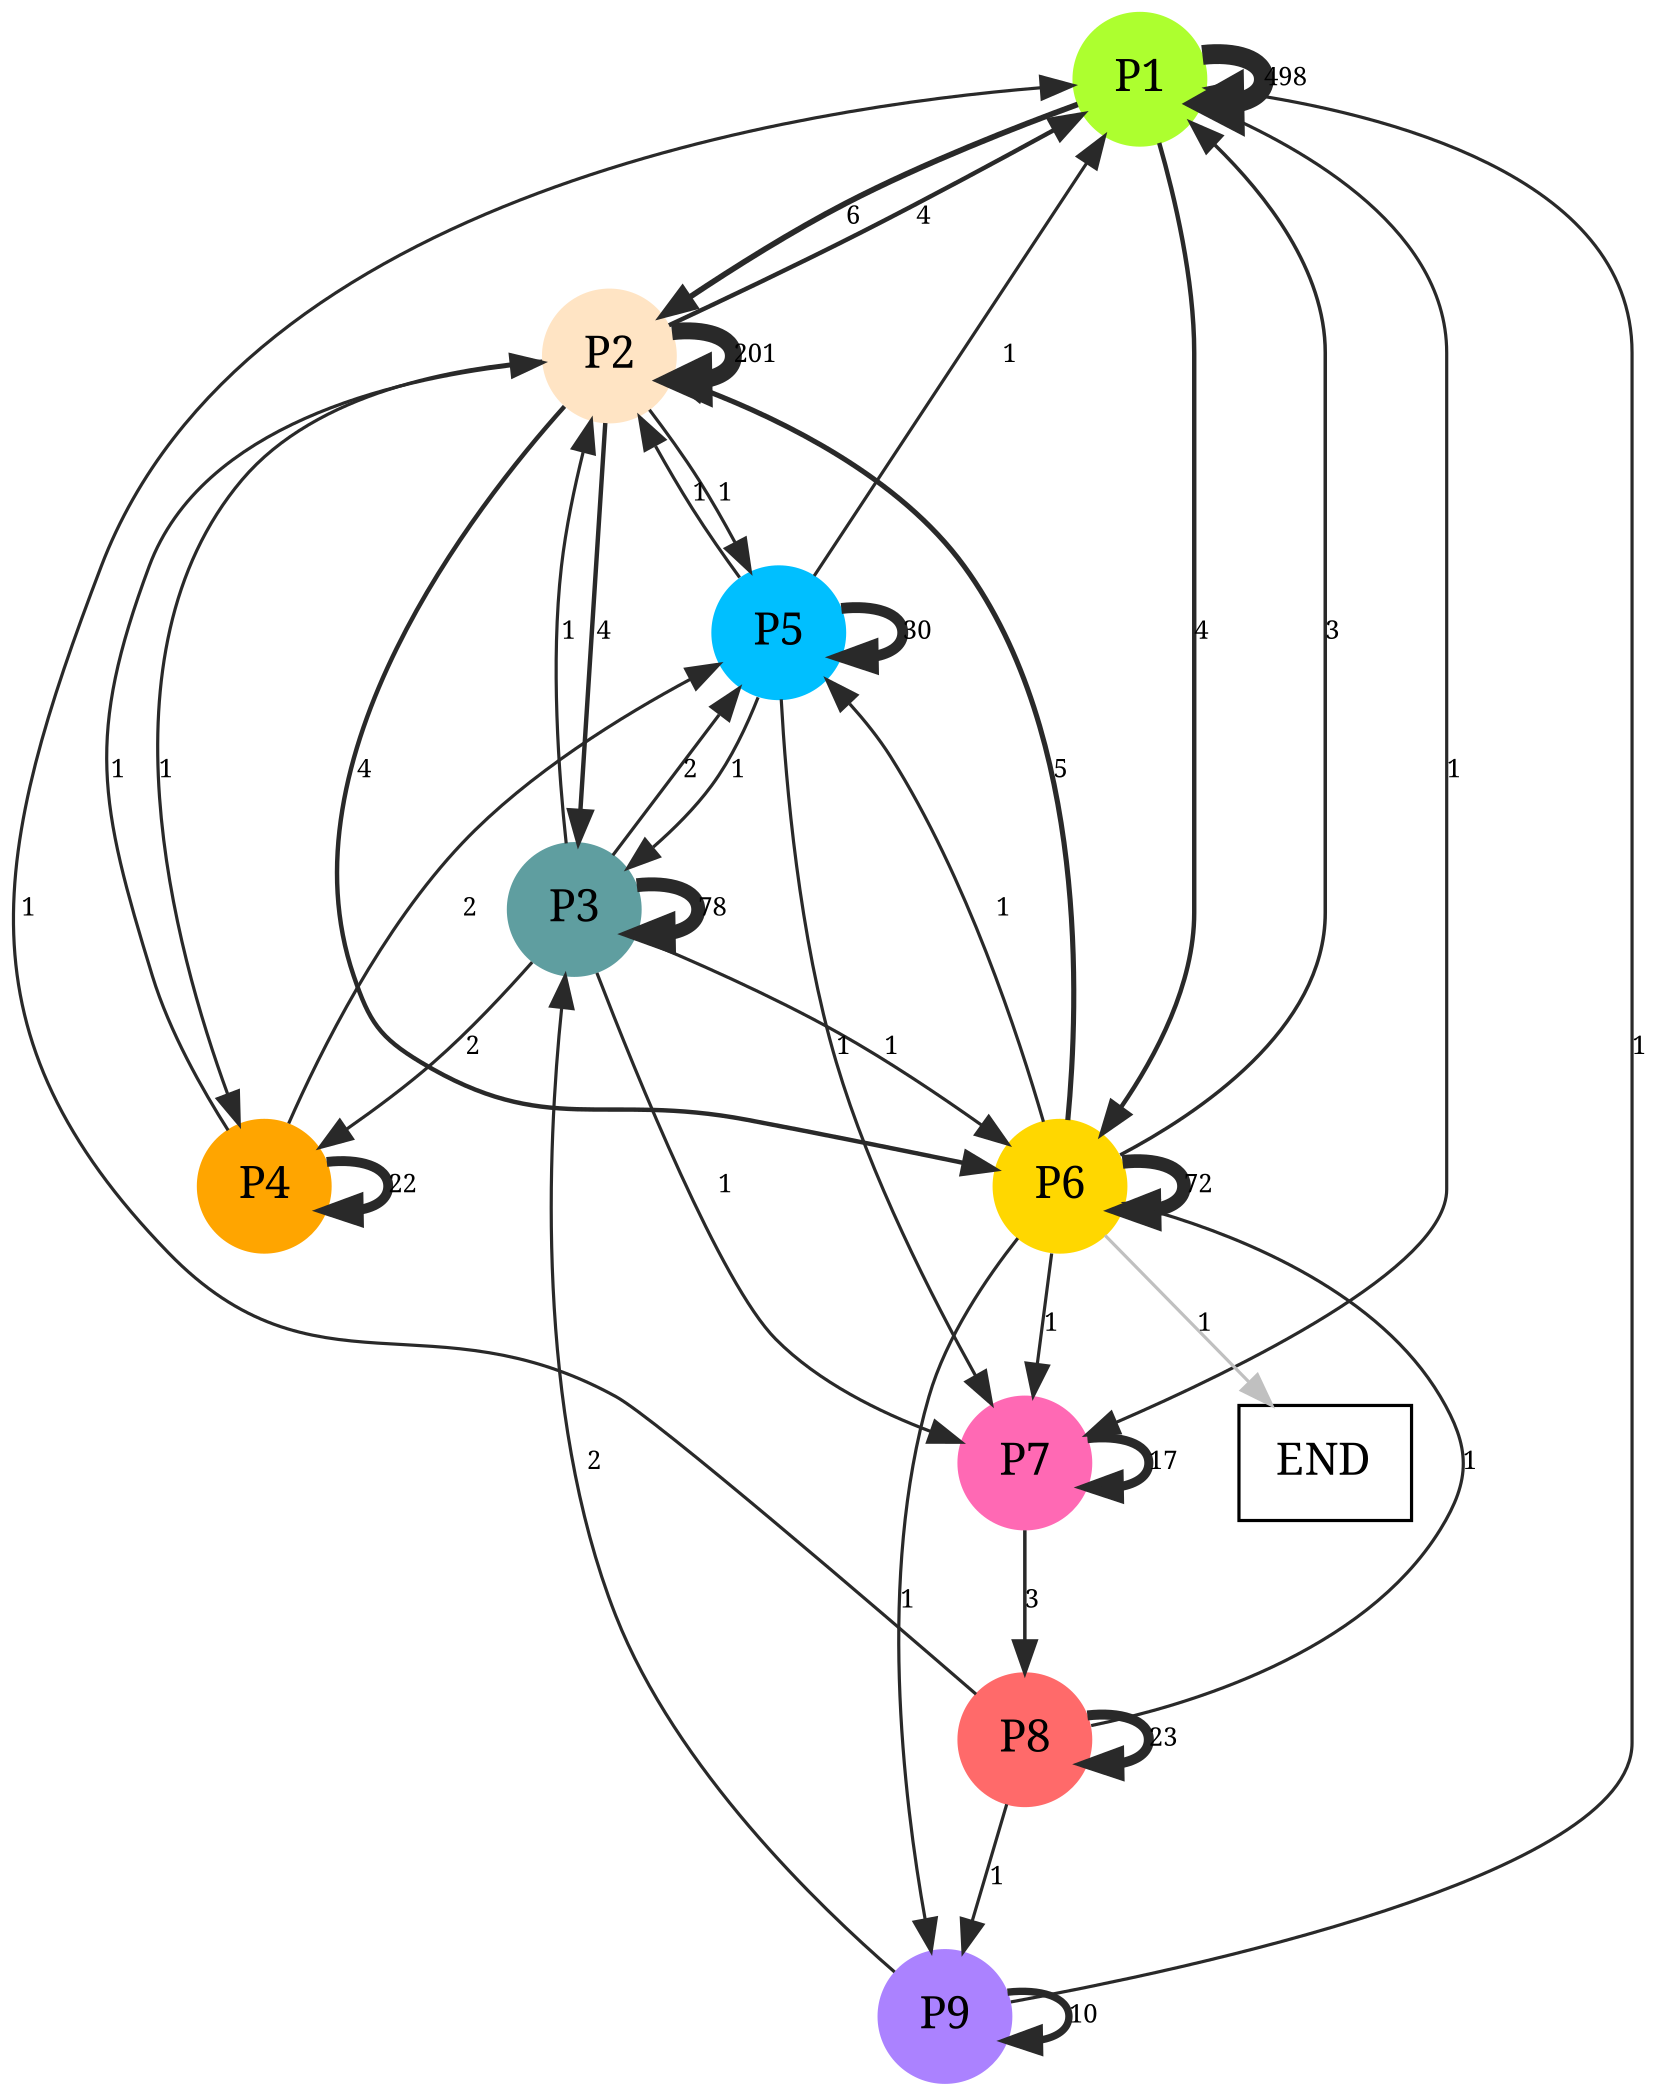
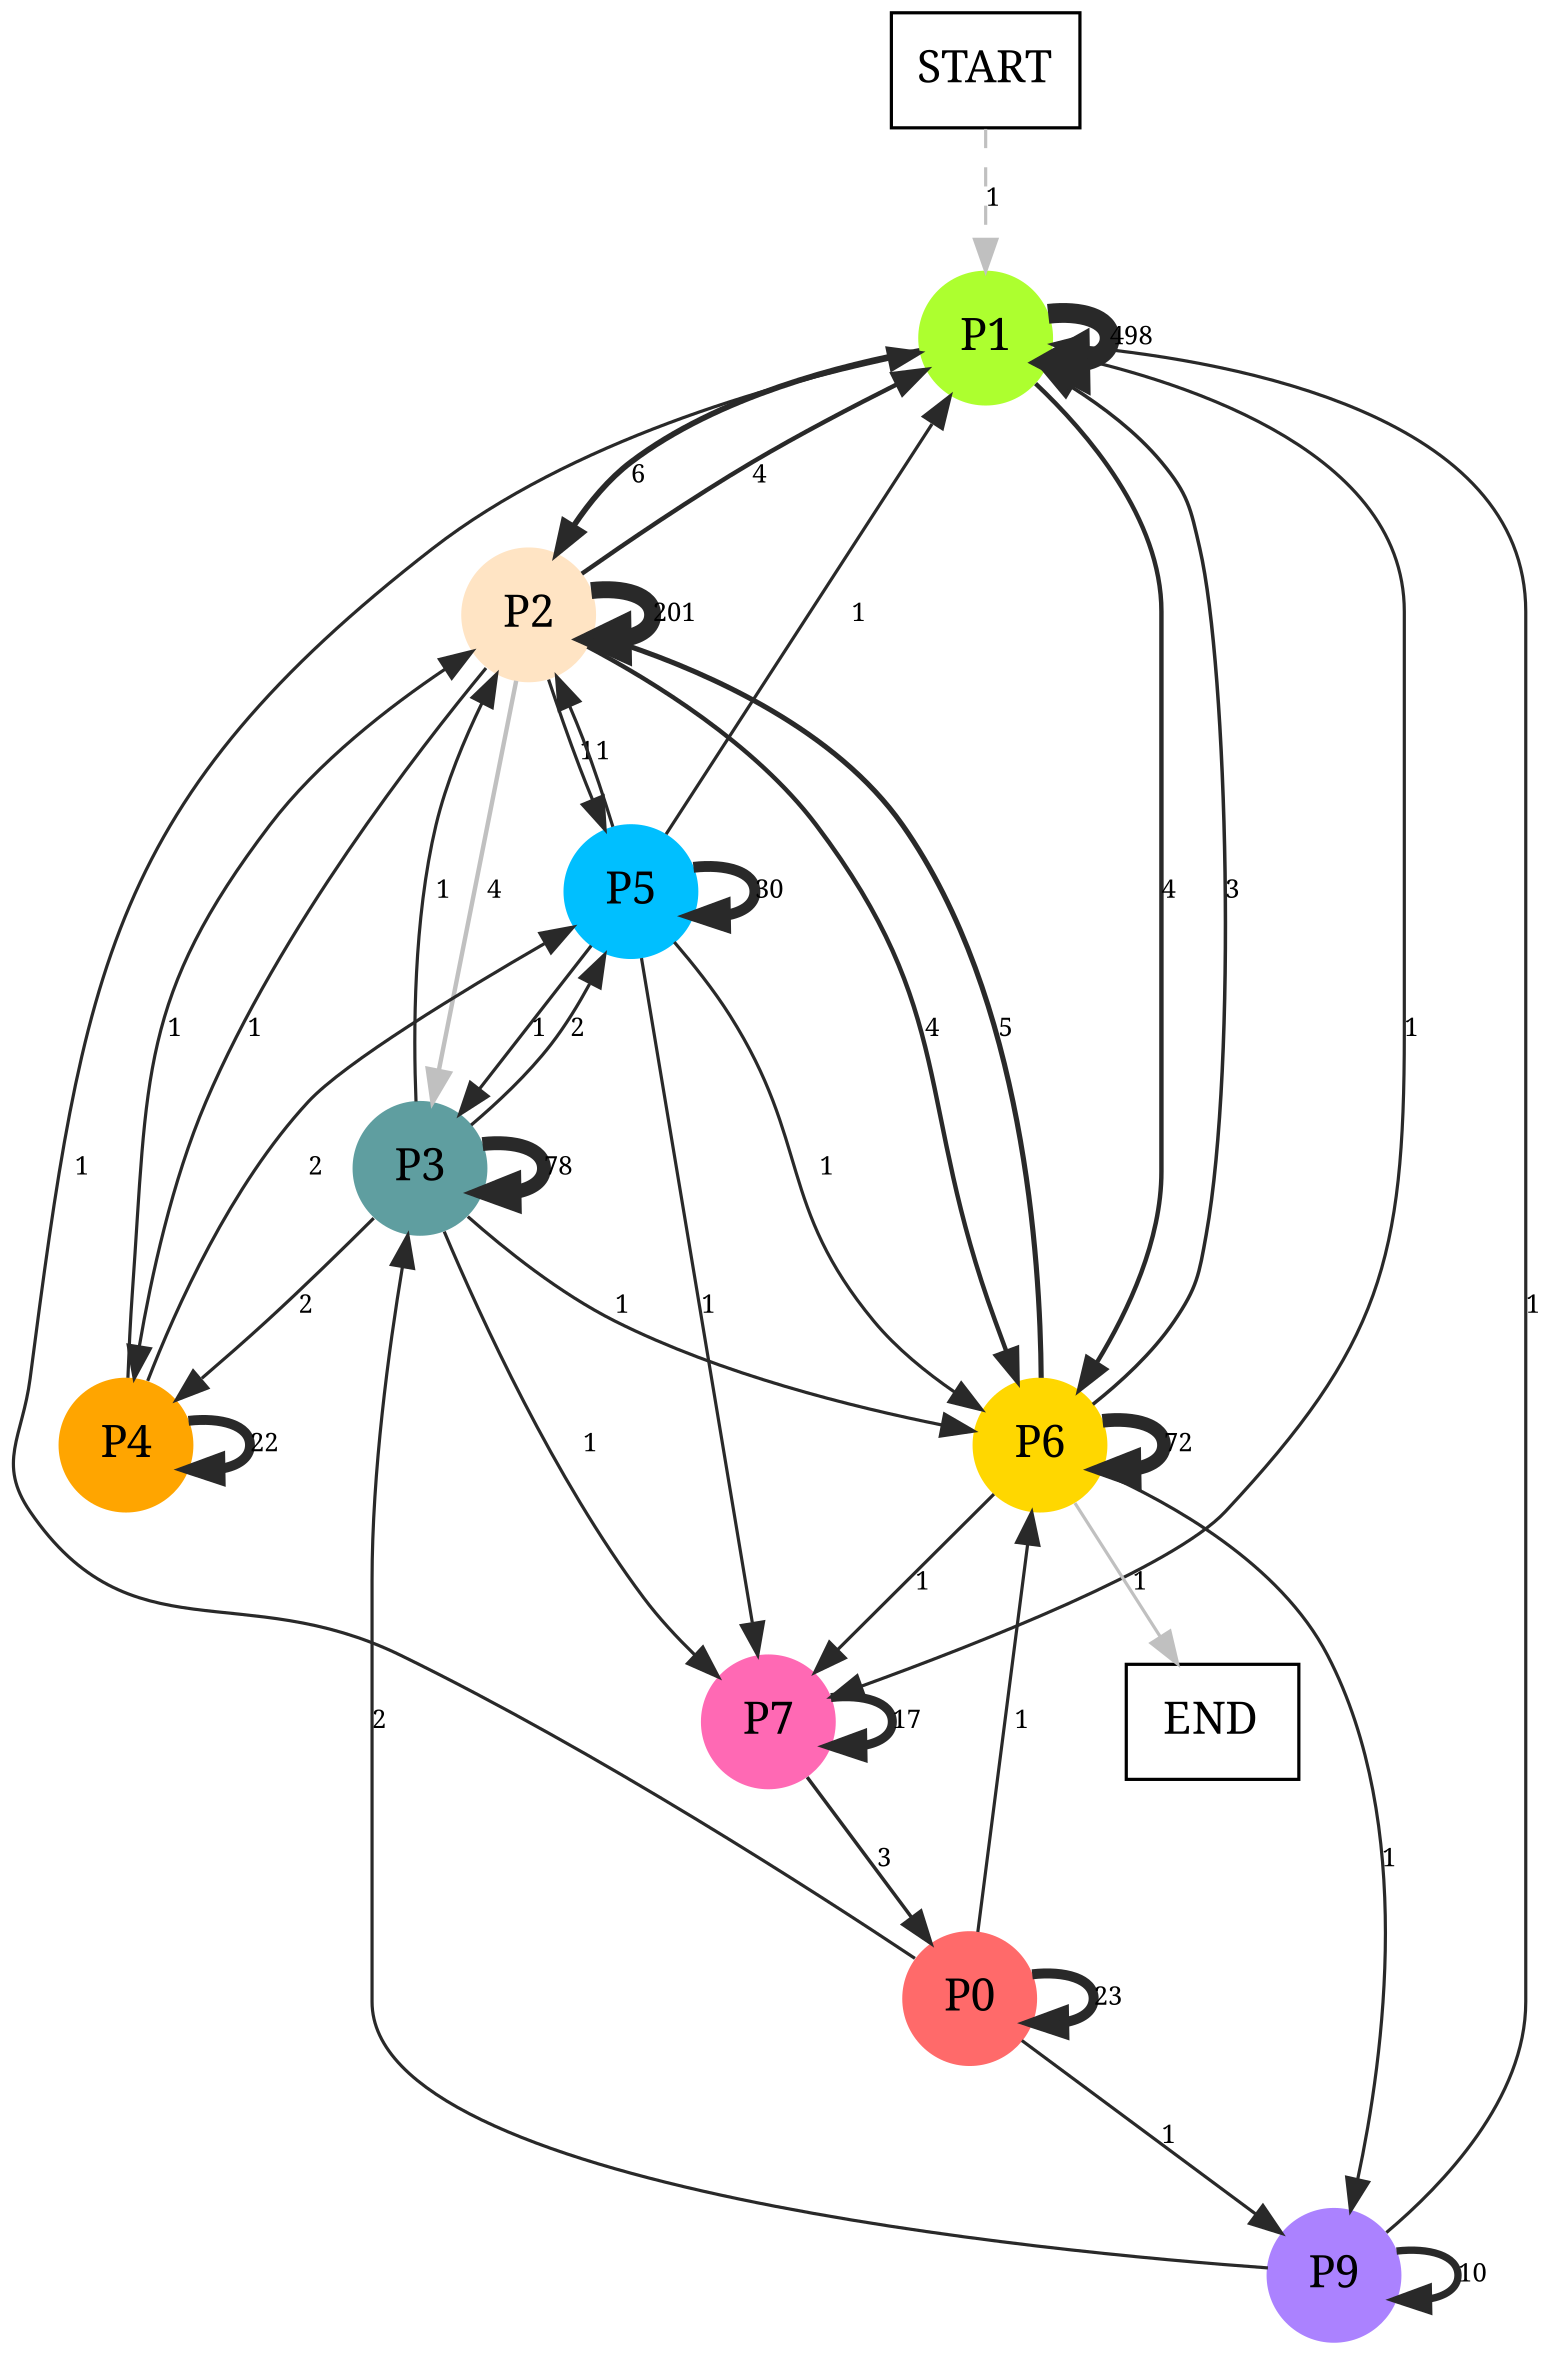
  digraph {
    fontname="Noto Serif"
    node [color=black fontname="Noto Serif" shape=circle style=filled]
    edge [color=grey16 fontname="Noto Serif" fontsize=8 labelfloat=false penwidth=1]
    P1 [color=greenyellow]
    P2 [color=bisque]
    P6 [color=gold]
    P7 [color=hotpink]
    P3 [color=cadetblue]
    P4 [color=orange]
    P5 [color=deepskyblue]
    P9 [color=mediumpurple1]
    END [fillcolor=white shape=box]
-   P8 [color=indianred1]
+   P8 [color=indianred1 label=P0]
+   START [fillcolor=white shape=box]
    P1 -> P1 [label=498 penwidth=6.210600077024653]
    P1 -> P2 [label=6 penwidth=1.791759469228055]
    P1 -> P6 [label=4 penwidth=1.3862943611198906]
    P1 -> P7 [label=1]
    P2 -> P1 [label=4 penwidth=1.3862943611198906]
    P2 -> P2 [label=201 penwidth=5.303304908059076]
    P2 -> P6 [label=4 penwidth=1.3862943611198906]
-   P2 -> P3 [label=4 penwidth=1.3862943611198906]
+   P2 -> P3 [color=grey label=4 penwidth=1.3862943611198906]
    P2 -> P4 [label=1]
    P2 -> P5 [label=1]
    P6 -> P1 [label=3 penwidth=1.0986122886681098]
    P6 -> P2 [label=5 penwidth=1.6094379124341003]
    P6 -> P6 [label=72 penwidth=4.276666119016055]
    P6 -> P7 [label=1]
    P6 -> P9 [label=1]
    P6 -> END [color=grey label=1 style=solid penwidth=""]
    P7 -> P7 [label=17 penwidth=2.833213344056216]
    P7 -> P8 [label=3 penwidth=1.0986122886681098]
    P3 -> P2 [label=1]
    P3 -> P6 [label=1]
    P3 -> P7 [label=1]
    P3 -> P3 [label=78 penwidth=4.356708826689592]
    P3 -> P4 [label=2]
    P3 -> P5 [label=2]
    P4 -> P2 [label=1]
    P4 -> P4 [label=22 penwidth=3.091042453358316]
    P4 -> P5 [label=2]
    P5 -> P1 [label=1]
    P5 -> P2 [label=1]
-   P6 -> P5 [label=1]
+   P5 -> P6 [label=1]
    P5 -> P7 [label=1]
    P5 -> P3 [label=1]
    P5 -> P5 [label=30 penwidth=3.4011973816621555]
    P9 -> P1 [label=1]
    P9 -> P3 [label=2]
    P9 -> P9 [label=10 penwidth=2.302585092994046]
    P8 -> P1 [label=1]
    P8 -> P6 [label=1]
    P8 -> P9 [label=1]
    P8 -> P8 [label=23 penwidth=3.1354942159291497]
+   START -> P1 [color=grey label=1 style=dashed penwidth=""]
  }
